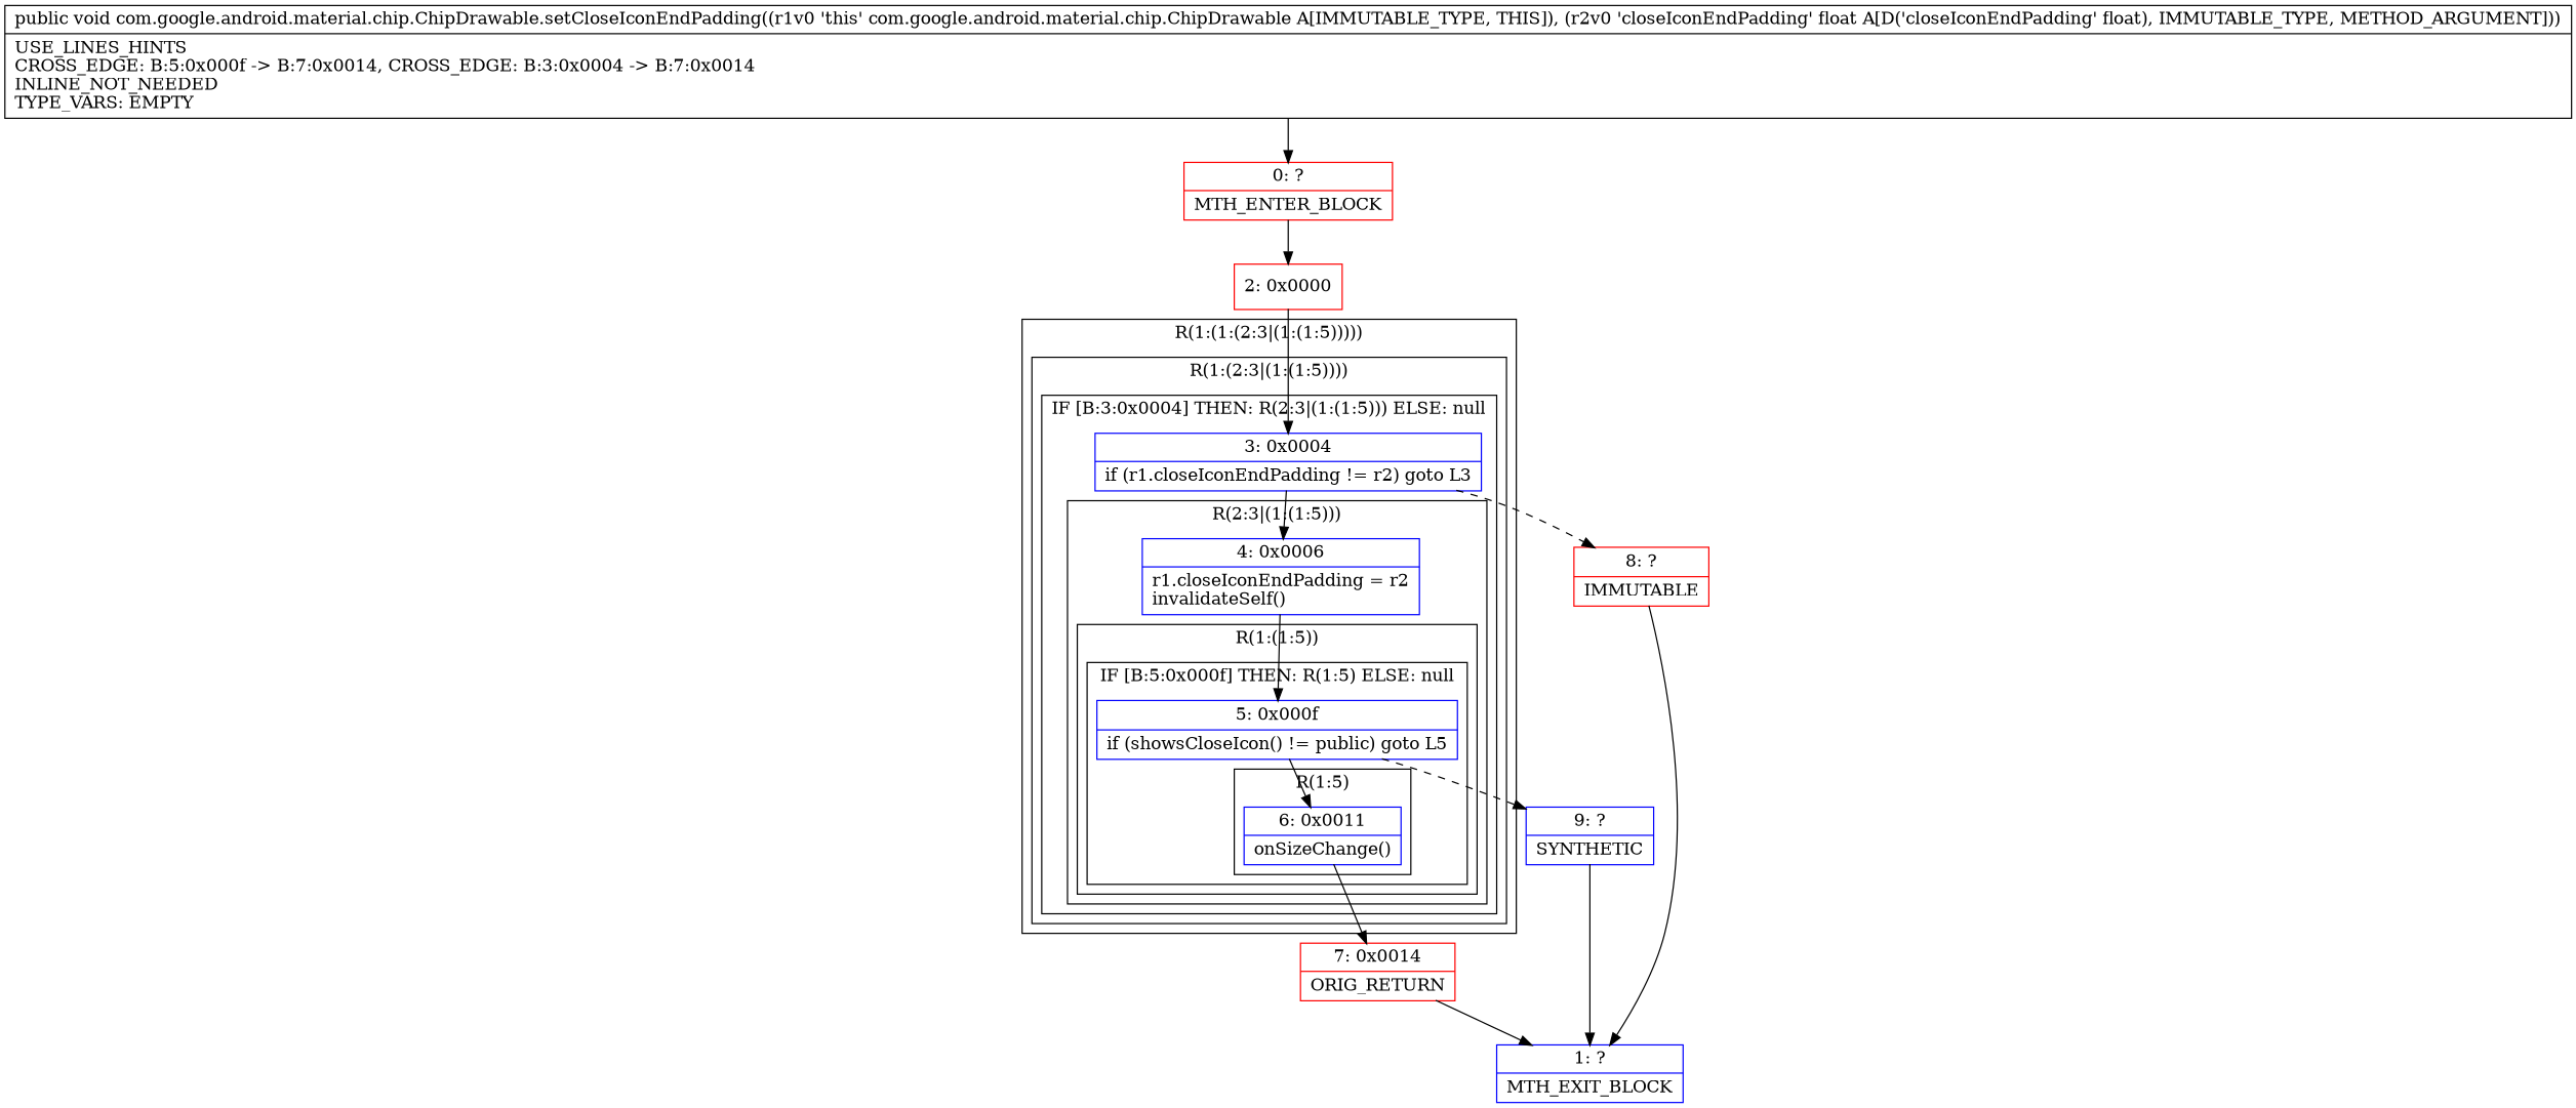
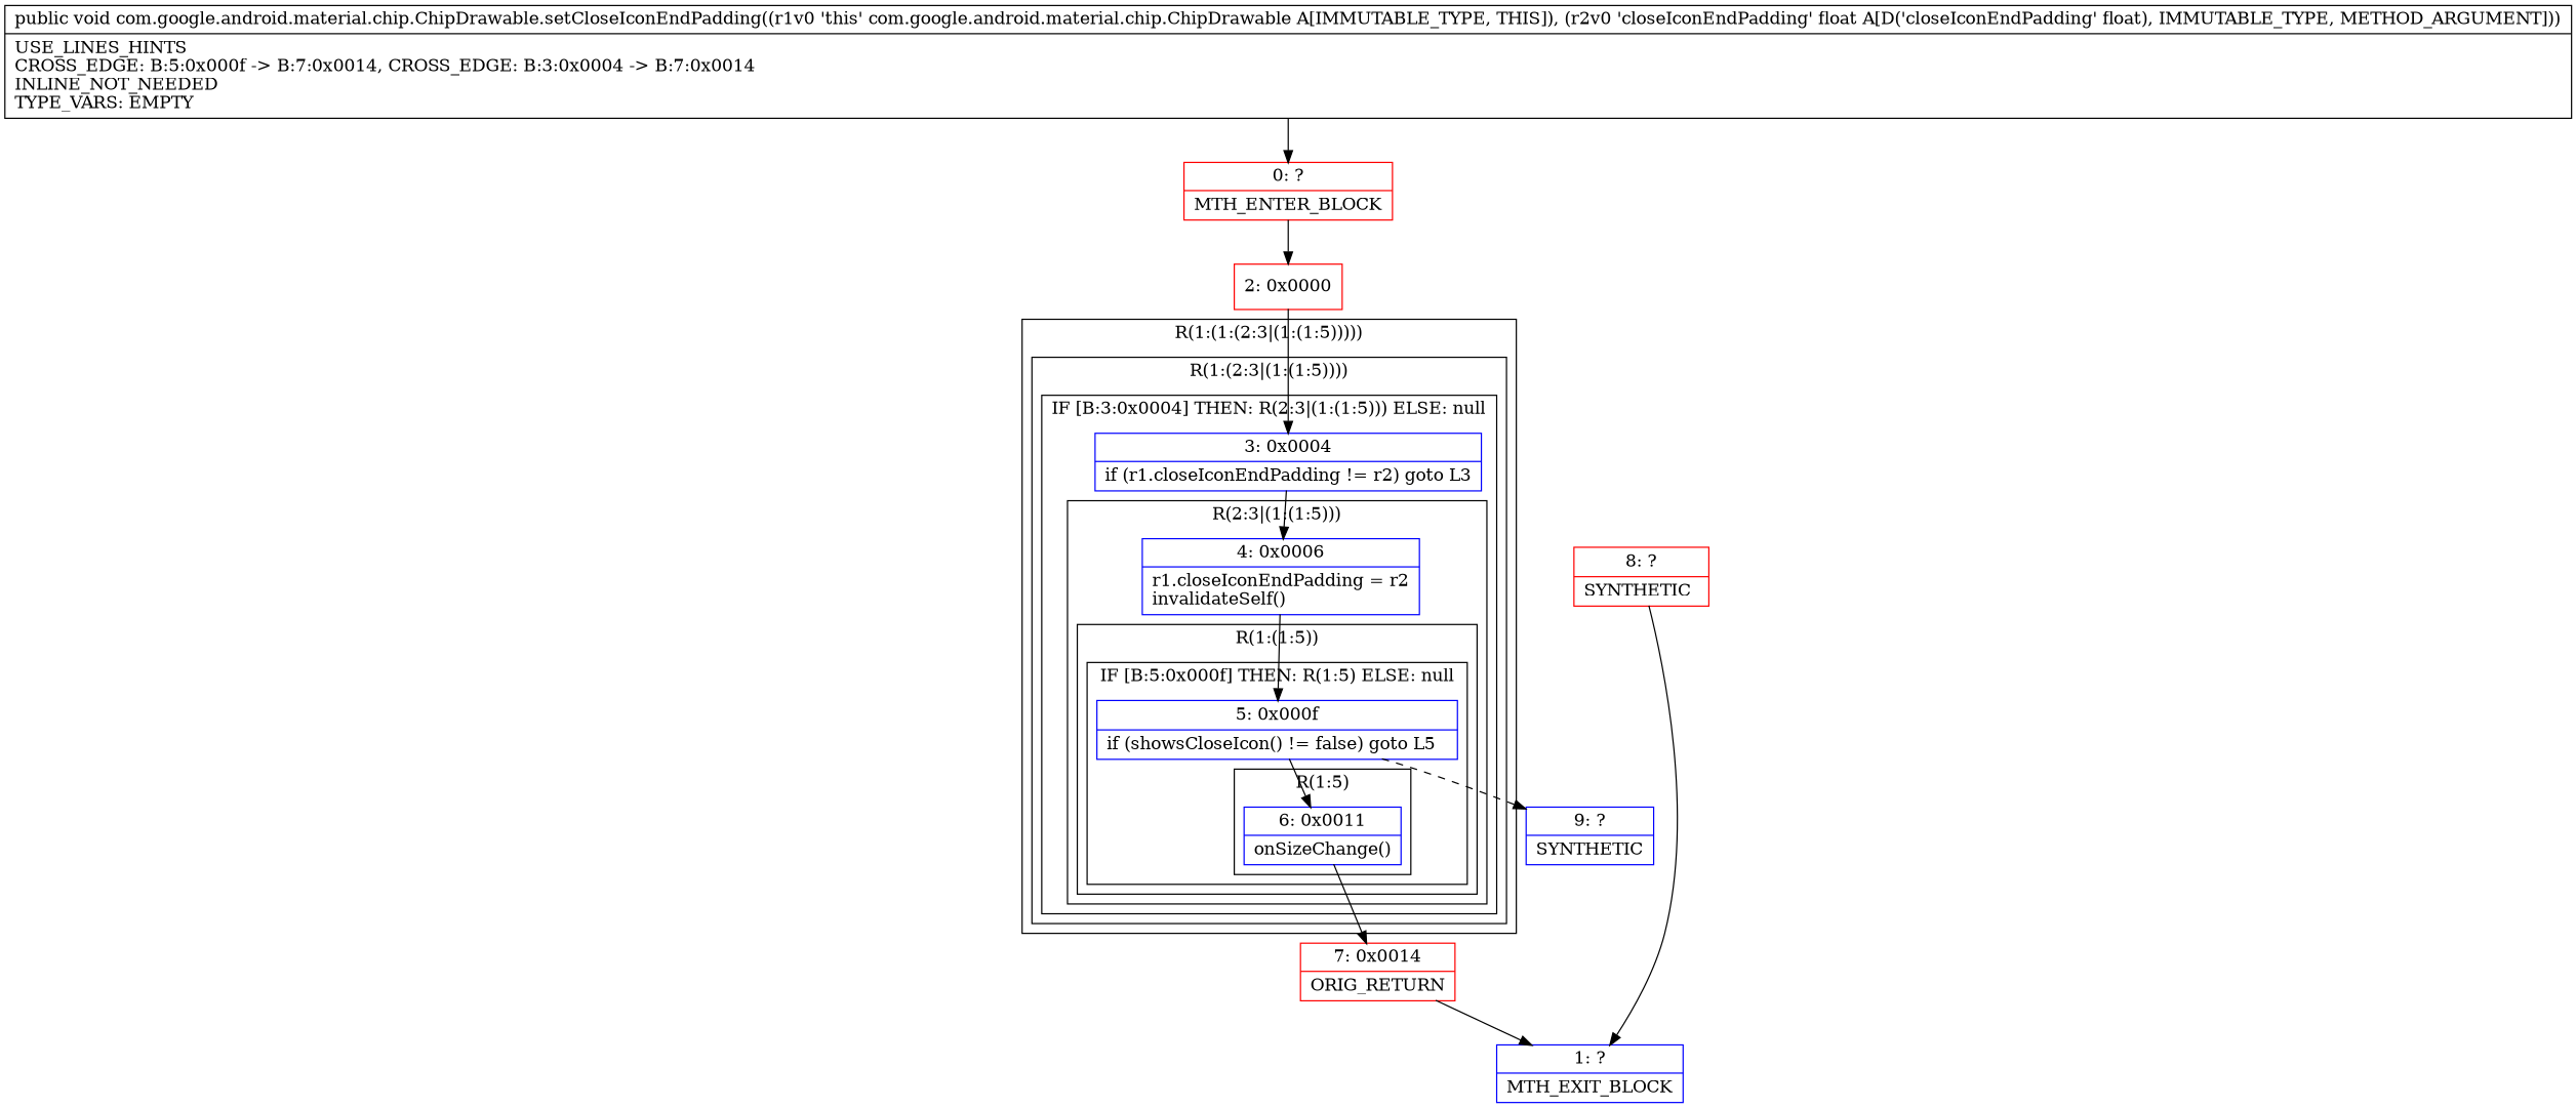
  digraph {
    node [color=blue shape=record]
    n1 [label="{6\:\ 0x0011|onSizeChange()\l}"]
-   n2 [label="{5\:\ 0x000f|if (showsCloseIcon() != public) goto L5\l}"]
+   n2 [label="{5\:\ 0x000f|if (showsCloseIcon() != false) goto L5\l}"]
    n3 [label="{4\:\ 0x0006|r1.closeIconEndPadding = r2\linvalidateSelf()\l}"]
    n4 [label="{3\:\ 0x0004|if (r1.closeIconEndPadding != r2) goto L3\l}"]
    n5 [color=red label="{7\:\ 0x0014|ORIG_RETURN\l}"]
    n6 [label="{9\:\ ?|SYNTHETIC\l}"]
-   n7 [color=red label="{8\:\ ?|IMMUTABLE\l}"]
+   n7 [color=red label="{8\:\ ?|SYNTHETIC\l}"]
    n8 [label="{1\:\ ?|MTH_EXIT_BLOCK\l}"]
    n9 [color=red label="{0\:\ ?|MTH_ENTER_BLOCK\l}"]
    n10 [color=red label="{2\:\ 0x0000}"]
    n11 [label="{public void com.google.android.material.chip.ChipDrawable.setCloseIconEndPadding((r1v0 'this' com.google.android.material.chip.ChipDrawable A[IMMUTABLE_TYPE, THIS]), (r2v0 'closeIconEndPadding' float A[D('closeIconEndPadding' float), IMMUTABLE_TYPE, METHOD_ARGUMENT]))  | USE_LINES_HINTS\lCROSS_EDGE: B:5:0x000f \-\> B:7:0x0014, CROSS_EDGE: B:3:0x0004 \-\> B:7:0x0014\lINLINE_NOT_NEEDED\lTYPE_VARS: EMPTY\l}" color=""]
    subgraph cluster_1 {
      label="R(1:(1:(2:3|(1:(1:5)))))"
      subgraph cluster_2 {
        label="R(1:(2:3|(1:(1:5))))"
        subgraph cluster_3 {
          label="IF [B:3:0x0004] THEN: R(2:3|(1:(1:5))) ELSE: null"
          n4
          subgraph cluster_4 {
            label="R(2:3|(1:(1:5)))"
            n3
            subgraph cluster_5 {
              label="R(1:(1:5))"
              subgraph cluster_6 {
                label="IF [B:5:0x000f] THEN: R(1:5) ELSE: null"
                n2
                subgraph cluster_7 {
                  label="R(1:5)"
                  n1
                }
              }
            }
          }
        }
      }
    }
    n1 -> n5
    n2 -> n1
    n2 -> n6 [style=dashed]
    n3 -> n2
    n4 -> n3
-   n4 -> n7 [style=dashed]
    n5 -> n8
-   n6 -> n8
    n7 -> n8
    n9 -> n10
    n10 -> n4
    n11 -> n9
  }
